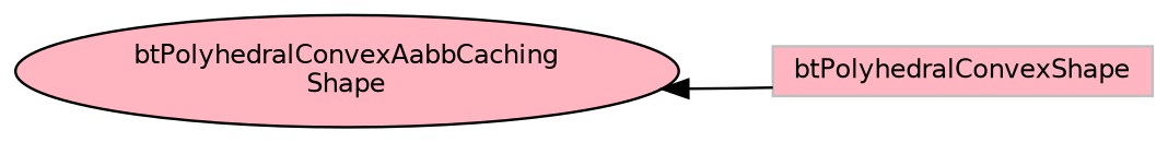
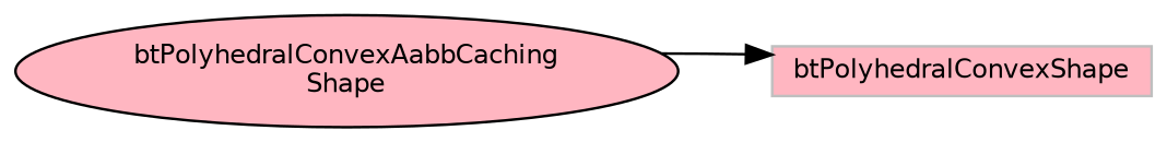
  digraph {
    rankdir=LR
    node [fillcolor=lightpink fontname=Helvetica fontsize=10 style=filled]
    n1 [color=black fontcolor=black height=0.2 label="btPolyhedralConvexAabbCaching\lShape" shape=ellipse width=0.4]
    n2 [color=grey75 height=0.2 label=btPolyhedralConvexShape shape=box width=0.4]
-   n1 -> n2 [color=black dir=back fontname=Helvetica fontsize=10 labelfontname=Helvetica labelfontsize=10 style=solid]
+   n2 -> n1 [color=black dir=back fontname=Helvetica fontsize=10 labelfontname=Helvetica labelfontsize=10 style=solid]
  }
